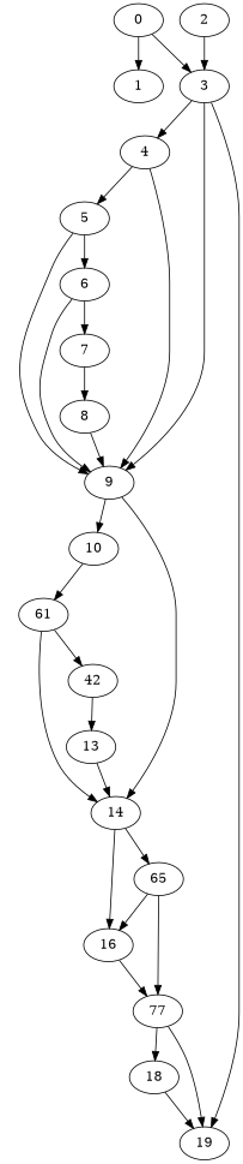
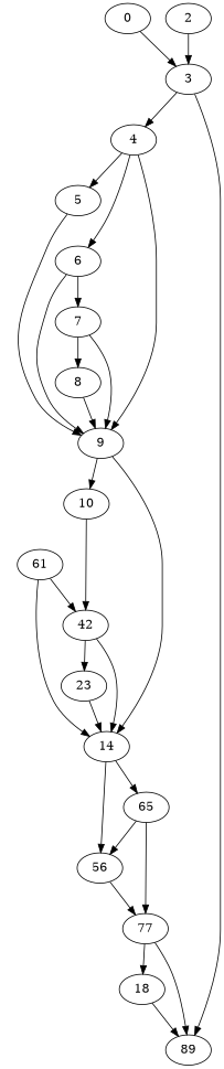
  digraph {
    0
-   1
    3
    4
-   19
+   19 [label=89]
    2
    5
    9
    6
    10
    14
    7
    8
    n14 [label=61]
    n15 [label=65]
-   16
+   16 [label=56]
    n17 [label=42]
-   13
+   13 [label=23]
    n19 [label=77]
    18
-   0 -> 1
    0 -> 3
    3 -> 4
    3 -> 19
    4 -> 5
    4 -> 9
    2 -> 3
    5 -> 9
-   5 -> 6
+   4 -> 6
    9 -> 10
    9 -> 14
    6 -> 9
    6 -> 7
-   10 -> n14
+   10 -> n17
    14 -> n15
    14 -> 16
-   3 -> 9
+   7 -> 9
    7 -> 8
    8 -> 9
    n14 -> 14
    n14 -> n17
    n15 -> 16
    n15 -> n19
    16 -> n19
+   n17 -> 14
    n17 -> 13
    13 -> 14
    n19 -> 19
    n19 -> 18
    18 -> 19
  }
